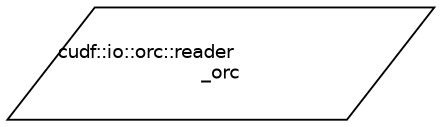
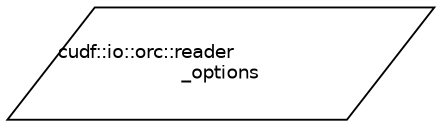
  digraph {
    rankdir=TB
-   n1 [color=black fillcolor=white fontname=Helvetica fontsize=10 height=0.2 label="cudf::io::orc::reader\l_orc" shape=parallelogram style=filled width=0.4]
+   n1 [color=black fillcolor=white fontname=Helvetica fontsize=10 height=0.2 label="cudf::io::orc::reader\l_options" shape=parallelogram style=filled width=0.4]
  }
